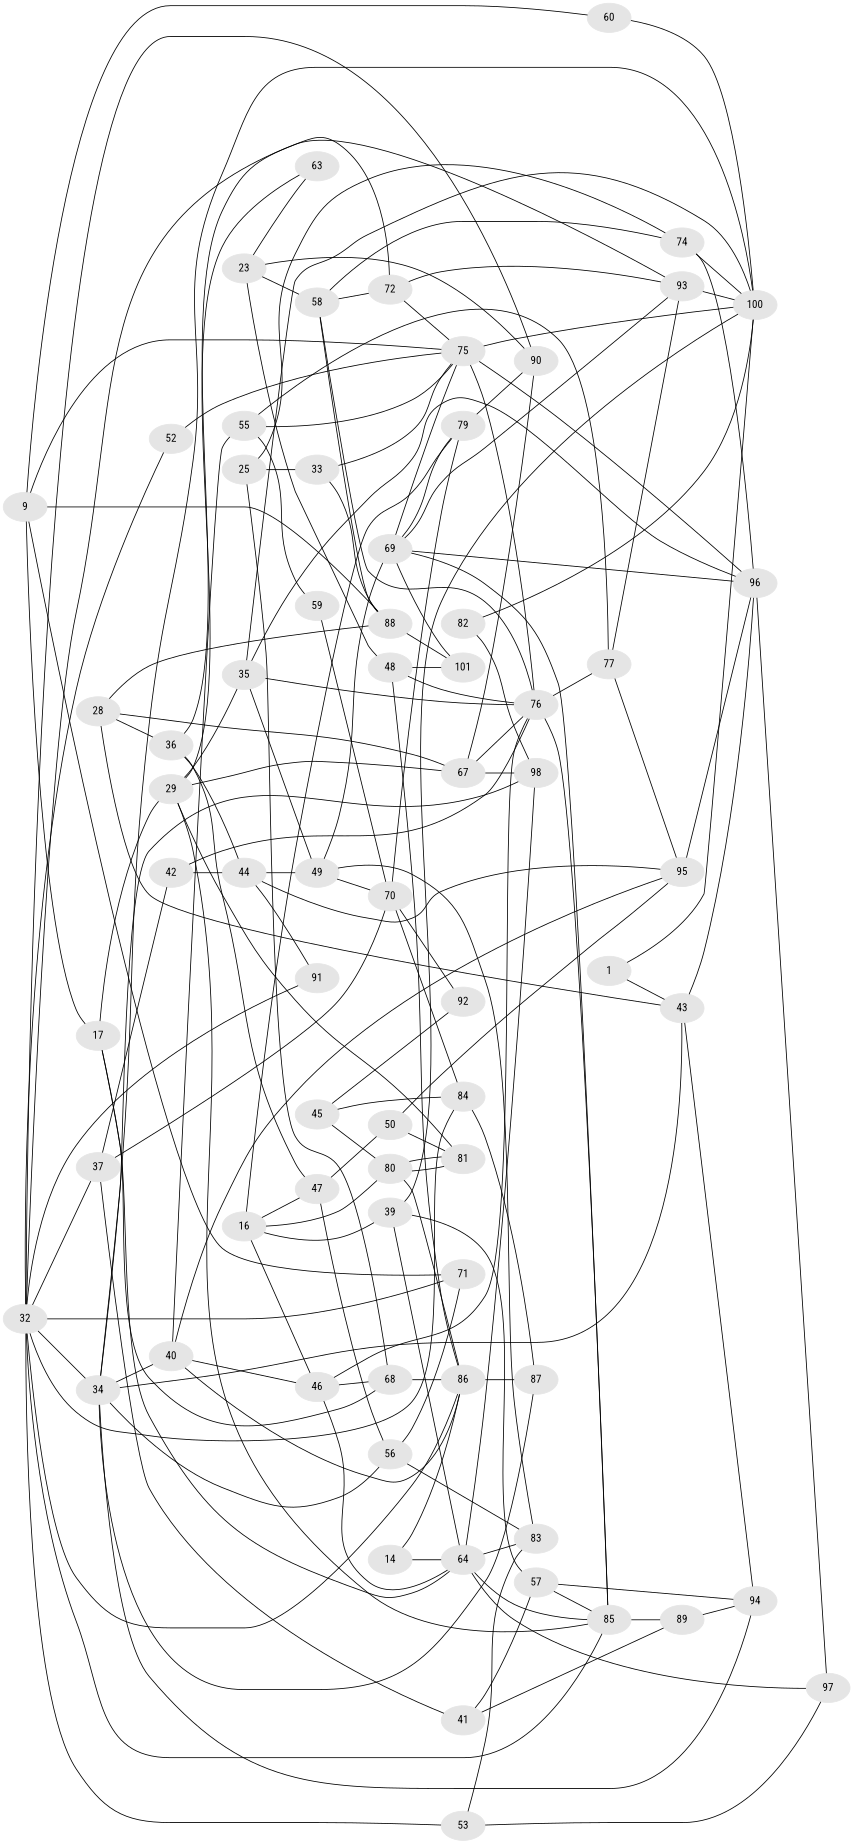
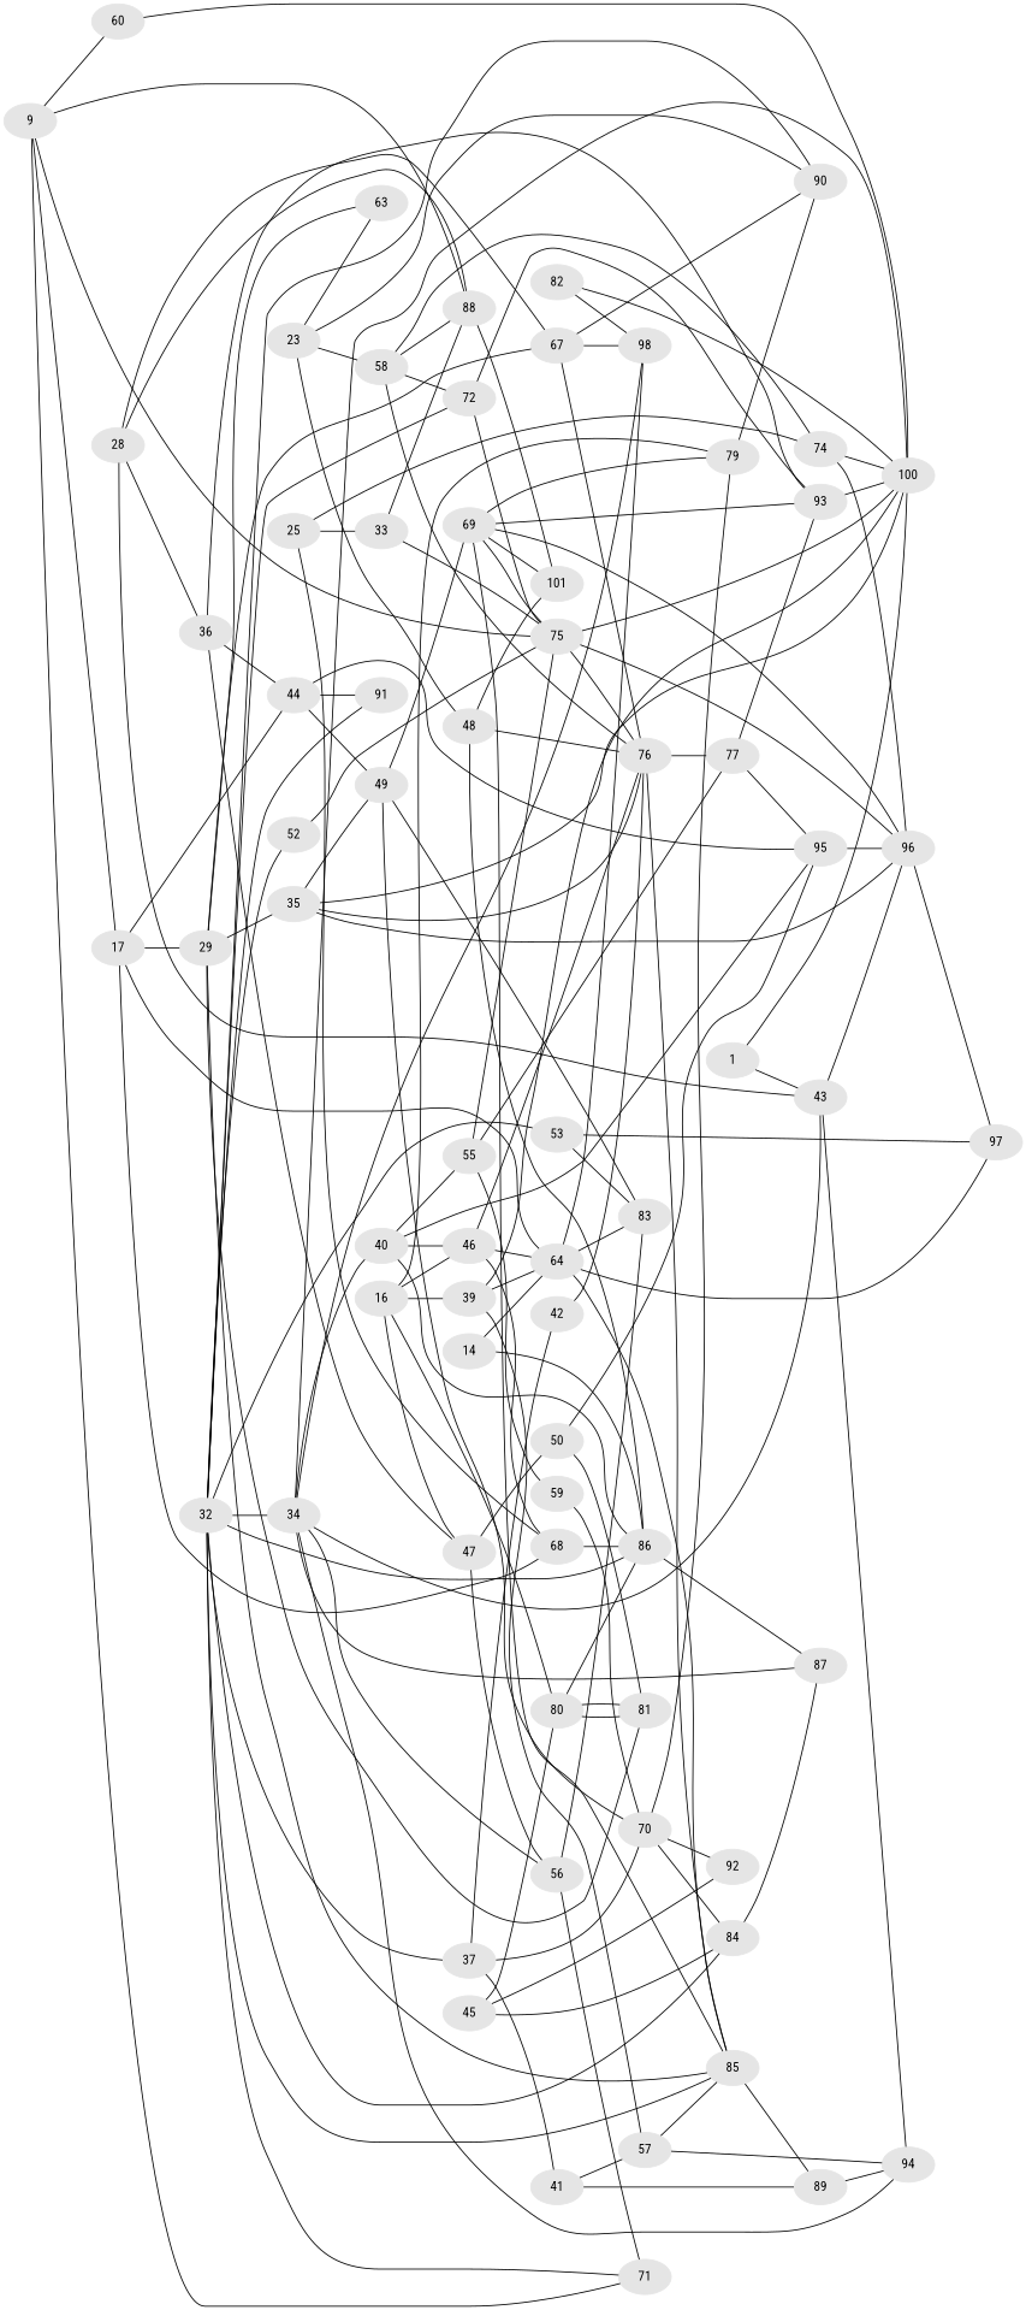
  graph {
    fontname="Roboto Condensed"
    rankdir=LR
    node [color=gray90 fontname="Roboto Condensed" style=filled]
    edge [fontname="Roboto Condensed"]
    1
    43
    100 [super="+12+38+99"]
    94
    96 [super="+20"]
    9
    17
    60
    71
    75 [super="+2+11+66"]
    88
    64 [super="+4+27"]
    29
    68 [super="+65"]
    76 [super="+18+21+51"]
    101
    85 [super="+61"]
    98
    83
    97
    14
    86 [super="+73"]
    87
    16
    39
    46
    47
    79
    80
    57
    56
    50 [super="+24"]
    90
    81
    63
    67
    35 [super="+7"]
    23
    48
    58
    74 [super="+30"]
    72
    25
    33
    28
    36
    44
    93 [super="+62"]
    49 [super="+19"]
    89
    32 [super="+22"]
    34 [super="+31"]
    37
    52
    53
    84
    91
    40
    41
    42
    70
    55
    95
    69 [super="+13+26+3"]
    77
    92
    59 [super="+10"]
    45
    82 [super="+78"]
    1 -- 43
    1 -- 100
    43 -- 94
    43 -- 96
    96 -- 97
    9 -- 17
    9 -- 60
    9 -- 71
    9 -- 75
    9 -- 88
    17 -- 64
    17 -- 29
    17 -- 68
    60 -- 100
    75 -- 100 [weight=2]
    75 -- 96
    75 -- 76 [weight=2]
    88 -- 101
    64 -- 85
    64 -- 98
    64 -- 83 [weight=2]
    64 -- 97
    29 -- 85 [weight=2]
    29 -- 81
    29 -- 63
    29 -- 67
    29 -- 35
    68 -- 86 [weight=2]
    76 -- 85
    76 -- 77 [weight=2]
    85 -- 89
    14 -- 64
    14 -- 86
    86 -- 87
    16 -- 39
    16 -- 46
    16 -- 47
    16 -- 79
    16 -- 80
    39 -- 100
    39 -- 64
    39 -- 57
    46 -- 64
    46 -- 68
    46 -- 76
    47 -- 56
    47 -- 50
    79 -- 90
    80 -- 86
    80 -- 81
    80 -- 81
    57 -- 94
    57 -- 85
    56 -- 71
    56 -- 83
    50 -- 81
    50 -- 95
    67 -- 76
    67 -- 98
    67 -- 90
    35 -- 100
    35 -- 96
    35 -- 76
    35 -- 49
    23 -- 90
    23 -- 63
    23 -- 48
    23 -- 58
    48 -- 76
    48 -- 101
    48 -- 86
    58 -- 88
    58 -- 76
    58 -- 74
    58 -- 72
    74 -- 100 [weight=2]
    74 -- 96
    72 -- 75
    72 -- 93
    25 -- 68
    25 -- 74
    25 -- 33
    33 -- 75
    33 -- 88
    28 -- 43
    28 -- 88
    28 -- 67
    28 -- 36
    36 -- 47
    36 -- 44
    36 -- 93
    44 -- 49
    44 -- 91
    44 -- 95
    93 -- 100
    49 -- 83
    49 -- 70
    49 -- 69
    89 -- 94
    32 -- 71
    32 -- 85
    32 -- 86
    32 -- 90
    32 -- 72
    32 -- 34
    32 -- 37
    32 -- 52
    32 -- 53
    32 -- 84
    32 -- 91
    34 -- 43
    34 -- 100
    34 -- 94
    34 -- 98
    34 -- 87
    34 -- 56
    34 -- 40
    37 -- 41
    37 -- 42
    37 -- 70
    52 -- 75
    53 -- 83
    53 -- 97
    84 -- 87
    40 -- 86
    40 -- 46
    40 -- 55
    40 -- 95
    41 -- 57
    41 -- 89
    42 -- 76
-   42 -- 44
+   17 -- 44
    70 -- 79
    70 -- 84
    70 -- 92
    55 -- 75
    55 -- 77
    55 -- 59
    95 -- 96
    69 -- 96
    69 -- 75 [weight=3]
    69 -- 101
    69 -- 85 [weight=2]
    69 -- 79
    69 -- 93 [weight=2]
    77 -- 93 [weight=2]
    77 -- 95
    59 -- 70 [weight=2]
    45 -- 80
    45 -- 84
    45 -- 92
    82 -- 100 [weight=2]
    82 -- 98 [weight=2]
  }
